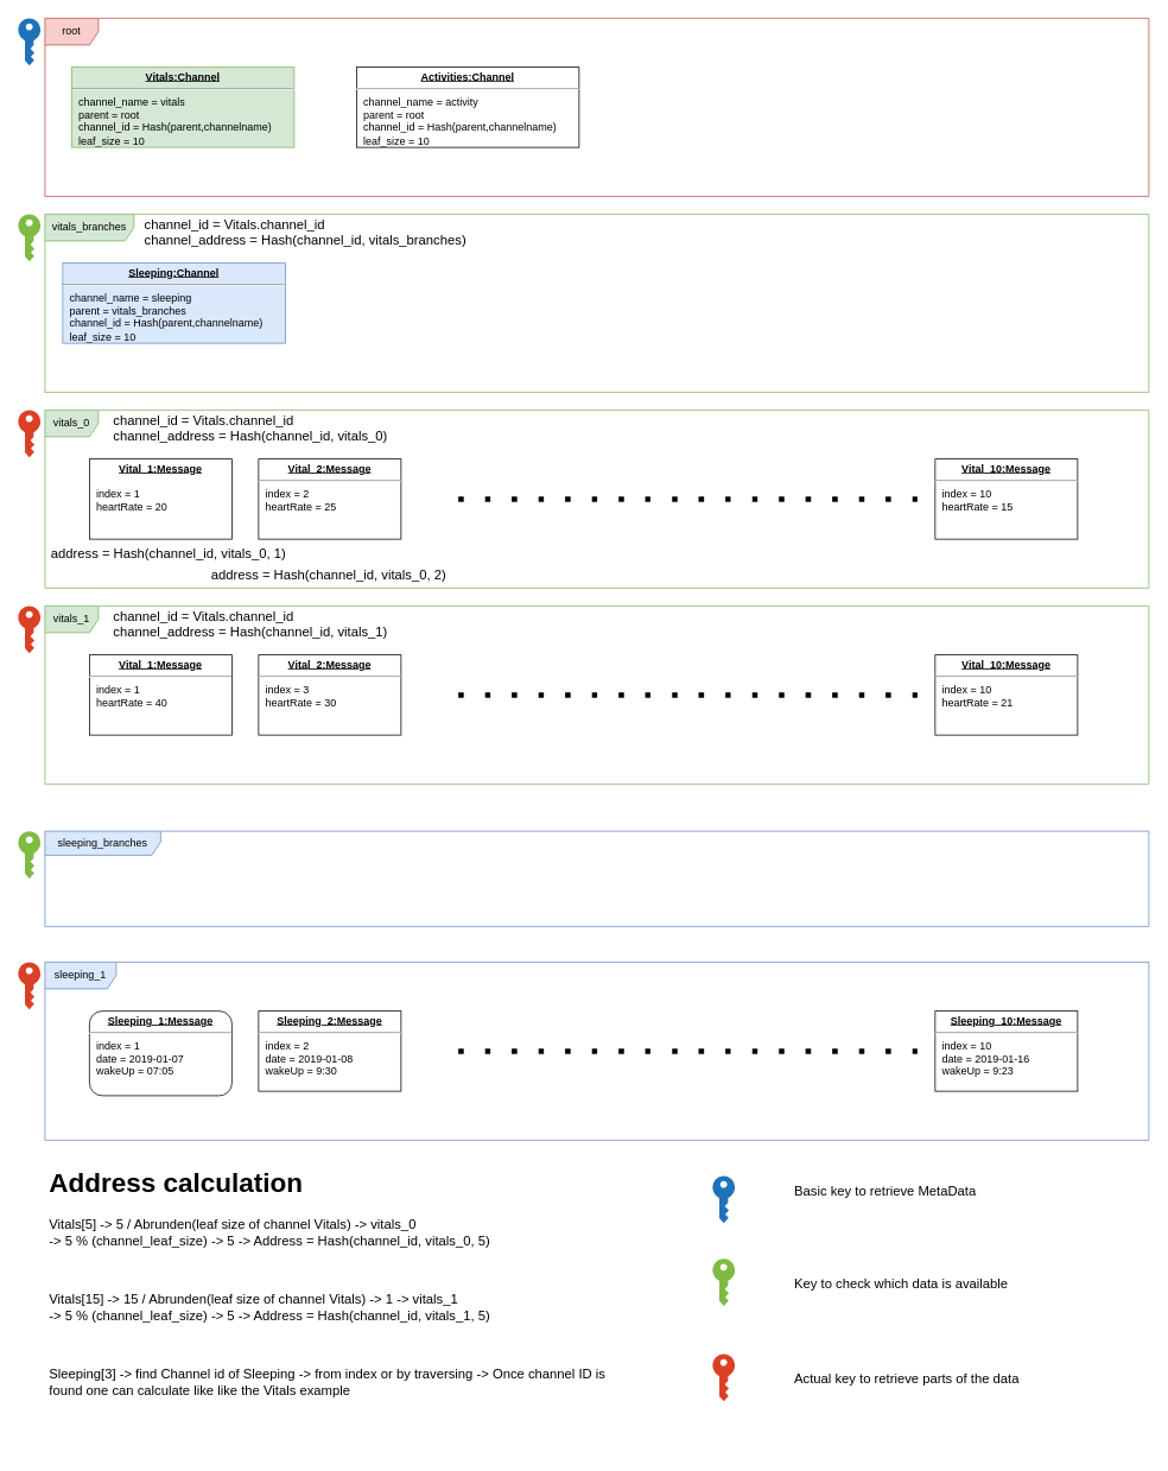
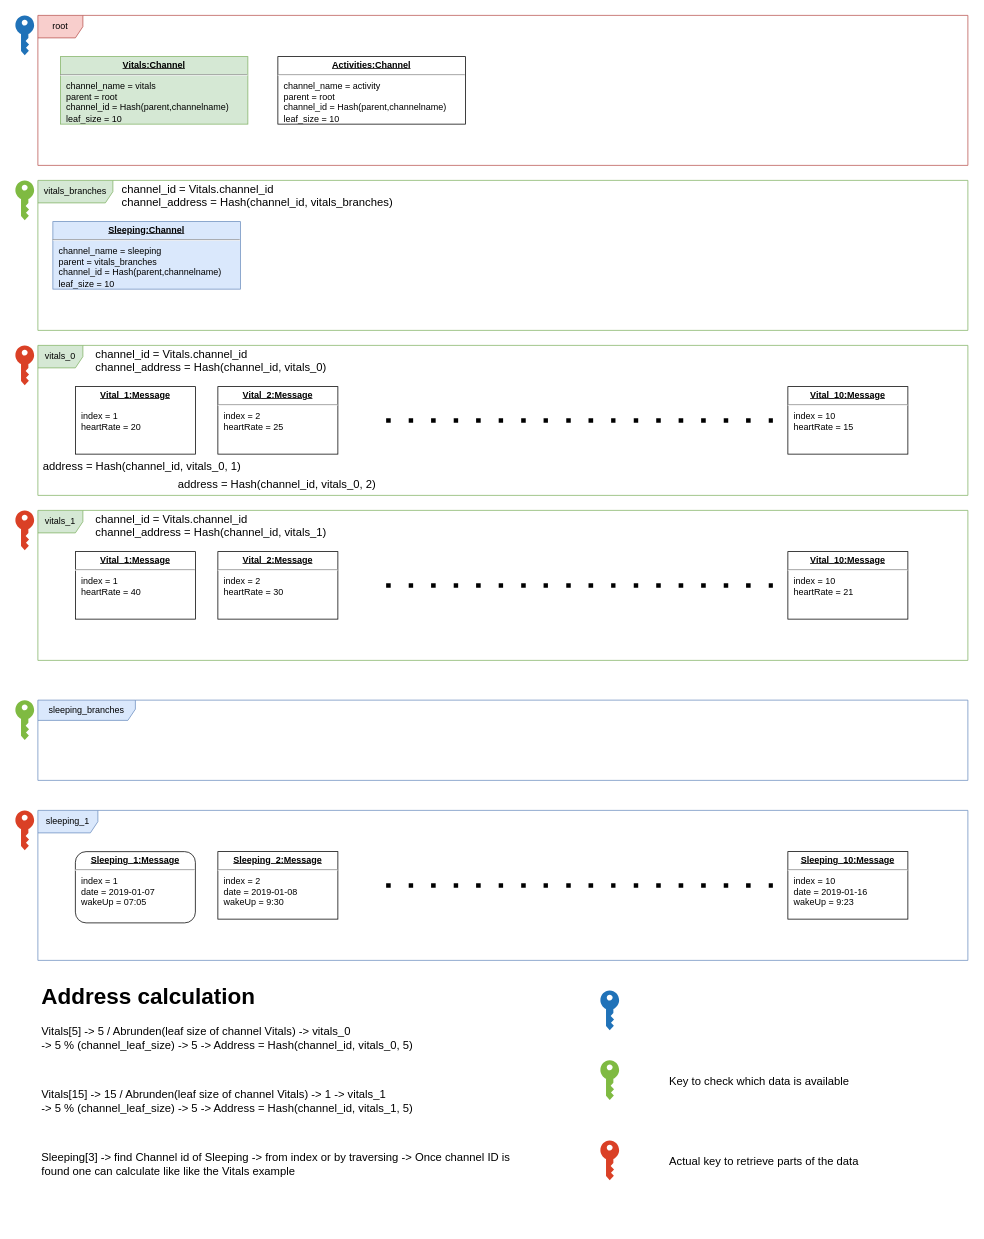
  <mxCell id="0" />
  <mxCell id="1" parent="0" />
  <mxCell id="2" style="edgeStyle=orthogonalEdgeStyle;rounded=0;html=1;exitX=0.5;exitY=1;exitDx=0;exitDy=0;jettySize=auto;orthogonalLoop=1;" parent="1" edge="1"><mxGeometry relative="1" as="geometry"><mxPoint x="160" y="165" as="sourcePoint" /><mxPoint x="160" y="165" as="targetPoint" /></mxGeometry></mxCell>
  <mxCell id="3" value="root" style="shape=umlFrame;whiteSpace=wrap;html=1;fillColor=#f8cecc;strokeColor=#b85450;" parent="1" vertex="1"><mxGeometry x="50" y="20" width="1240" height="200" as="geometry" /></mxCell>
  <mxCell id="4" value="&lt;p style=&quot;margin: 0px ; margin-top: 4px ; text-align: center ; text-decoration: underline&quot;&gt;&lt;b&gt;Vitals:Channel&lt;/b&gt;&lt;/p&gt;&lt;hr&gt;&lt;p style=&quot;margin: 0px ; margin-left: 8px&quot;&gt;channel_name = vitals&lt;/p&gt;&lt;p style=&quot;margin: 0px ; margin-left: 8px&quot;&gt;parent = root&lt;/p&gt;&lt;p style=&quot;margin: 0px ; margin-left: 8px&quot;&gt;channel_id = Hash(parent,channelname)&lt;/p&gt;&lt;p style=&quot;margin: 0px ; margin-left: 8px&quot;&gt;leaf_size = 10&lt;/p&gt;&lt;p style=&quot;margin: 0px ; margin-left: 8px&quot;&gt;&lt;br&gt;&lt;/p&gt;" style="verticalAlign=top;align=left;overflow=fill;fontSize=12;fontFamily=Helvetica;html=1;fillColor=#d5e8d4;strokeColor=#82b366;" parent="1" vertex="1"><mxGeometry x="80" y="75" width="250" height="90" as="geometry" /></mxCell>
  <mxCell id="5" value="vitals_0" style="shape=umlFrame;whiteSpace=wrap;html=1;fillColor=#d5e8d4;strokeColor=#82b366;" parent="1" vertex="1"><mxGeometry x="50" y="460" width="1240" height="200" as="geometry" /></mxCell>
  <mxCell id="6" value="&lt;p style=&quot;margin: 0px ; margin-top: 4px ; text-align: center ; text-decoration: underline&quot;&gt;&lt;b&gt;Vital_1:Message&lt;/b&gt;&lt;/p&gt;&lt;p style=&quot;margin: 0px ; margin-left: 8px&quot;&gt;&lt;br&gt;&lt;/p&gt;&lt;p style=&quot;margin: 0px ; margin-left: 8px&quot;&gt;index = 1&lt;/p&gt;&lt;p style=&quot;margin: 0px ; margin-left: 8px&quot;&gt;heartRate = 20&lt;/p&gt;" style="verticalAlign=top;align=left;overflow=fill;fontSize=12;fontFamily=Helvetica;html=1;" parent="1" vertex="1"><mxGeometry x="100" y="515" width="160" height="90" as="geometry" /></mxCell>
  <mxCell id="7" value="&lt;p style=&quot;margin: 0px ; margin-top: 4px ; text-align: center ; text-decoration: underline&quot;&gt;&lt;b&gt;Vital_2:Message&lt;/b&gt;&lt;/p&gt;&lt;hr&gt;&lt;p style=&quot;margin: 0px ; margin-left: 8px&quot;&gt;index = 2&lt;/p&gt;&lt;p style=&quot;margin: 0px ; margin-left: 8px&quot;&gt;heartRate = 25&lt;/p&gt;" style="verticalAlign=top;align=left;overflow=fill;fontSize=12;fontFamily=Helvetica;html=1;" parent="1" vertex="1"><mxGeometry x="290" y="515" width="160" height="90" as="geometry" /></mxCell>
  <mxCell id="8" value="&lt;p style=&quot;margin: 0px ; margin-top: 4px ; text-align: center ; text-decoration: underline&quot;&gt;&lt;b&gt;Vital_10:Message&lt;/b&gt;&lt;/p&gt;&lt;hr&gt;&lt;p style=&quot;margin: 0px ; margin-left: 8px&quot;&gt;index = 10&lt;/p&gt;&lt;p style=&quot;margin: 0px ; margin-left: 8px&quot;&gt;heartRate = 15&lt;/p&gt;" style="verticalAlign=top;align=left;overflow=fill;fontSize=12;fontFamily=Helvetica;html=1;" parent="1" vertex="1"><mxGeometry x="1050" y="515" width="160" height="90" as="geometry" /></mxCell>
  <mxCell id="9" value="" style="endArrow=none;dashed=1;html=1;fontSize=15;strokeWidth=6;dashPattern=1 4;curved=1;" parent="1" edge="1"><mxGeometry width="50" height="50" relative="1" as="geometry"><mxPoint x="1030" y="560" as="sourcePoint" /><mxPoint x="500" y="560" as="targetPoint" /></mxGeometry></mxCell>
  <mxCell id="10" value="vitals_1" style="shape=umlFrame;whiteSpace=wrap;html=1;fillColor=#d5e8d4;strokeColor=#82b366;" parent="1" vertex="1"><mxGeometry x="50" y="680" width="1240" height="200" as="geometry" /></mxCell>
  <mxCell id="11" value="&lt;p style=&quot;margin: 0px ; margin-top: 4px ; text-align: center ; text-decoration: underline&quot;&gt;&lt;b&gt;Vital_1:Message&lt;/b&gt;&lt;/p&gt;&lt;hr&gt;&lt;p style=&quot;margin: 0px ; margin-left: 8px&quot;&gt;index = 1&lt;/p&gt;&lt;p style=&quot;margin: 0px ; margin-left: 8px&quot;&gt;heartRate = 40&lt;/p&gt;" style="verticalAlign=top;align=left;overflow=fill;fontSize=12;fontFamily=Helvetica;html=1;" parent="1" vertex="1"><mxGeometry x="100" y="735" width="160" height="90" as="geometry" /></mxCell>
- <mxCell id="12" value="&lt;p style=&quot;margin: 0px ; margin-top: 4px ; text-align: center ; text-decoration: underline&quot;&gt;&lt;b&gt;Vital_2:Message&lt;/b&gt;&lt;/p&gt;&lt;hr&gt;&lt;p style=&quot;margin: 0px ; margin-left: 8px&quot;&gt;index = 3&lt;/p&gt;&lt;p style=&quot;margin: 0px ; margin-left: 8px&quot;&gt;heartRate = 30&lt;/p&gt;" style="verticalAlign=top;align=left;overflow=fill;fontSize=12;fontFamily=Helvetica;html=1;" parent="1" vertex="1"><mxGeometry x="290" y="735" width="160" height="90" as="geometry" /></mxCell>
+ <mxCell id="12" value="&lt;p style=&quot;margin: 0px ; margin-top: 4px ; text-align: center ; text-decoration: underline&quot;&gt;&lt;b&gt;Vital_2:Message&lt;/b&gt;&lt;/p&gt;&lt;hr&gt;&lt;p style=&quot;margin: 0px ; margin-left: 8px&quot;&gt;index = 2&lt;/p&gt;&lt;p style=&quot;margin: 0px ; margin-left: 8px&quot;&gt;heartRate = 30&lt;/p&gt;" style="verticalAlign=top;align=left;overflow=fill;fontSize=12;fontFamily=Helvetica;html=1;" parent="1" vertex="1"><mxGeometry x="290" y="735" width="160" height="90" as="geometry" /></mxCell>
  <mxCell id="13" value="&lt;p style=&quot;margin: 0px ; margin-top: 4px ; text-align: center ; text-decoration: underline&quot;&gt;&lt;b&gt;Vital_10:Message&lt;/b&gt;&lt;/p&gt;&lt;hr&gt;&lt;p style=&quot;margin: 0px ; margin-left: 8px&quot;&gt;index = 10&lt;/p&gt;&lt;p style=&quot;margin: 0px ; margin-left: 8px&quot;&gt;heartRate = 21&lt;/p&gt;" style="verticalAlign=top;align=left;overflow=fill;fontSize=12;fontFamily=Helvetica;html=1;" parent="1" vertex="1"><mxGeometry x="1050" y="735" width="160" height="90" as="geometry" /></mxCell>
  <mxCell id="14" value="" style="endArrow=none;dashed=1;html=1;fontSize=15;strokeWidth=6;dashPattern=1 4;curved=1;" parent="1" edge="1"><mxGeometry width="50" height="50" relative="1" as="geometry"><mxPoint x="1030" y="780" as="sourcePoint" /><mxPoint x="500" y="780" as="targetPoint" /></mxGeometry></mxCell>
- <mxCell id="15" value="&lt;p style=&quot;margin: 0px ; margin-top: 4px ; text-align: center ; text-decoration: underline&quot;&gt;&lt;b&gt;Activities:Channel&lt;/b&gt;&lt;/p&gt;&lt;hr&gt;&lt;p style=&quot;margin: 0px ; margin-left: 8px&quot;&gt;channel_name = activity&lt;/p&gt;&lt;p style=&quot;margin: 0px ; margin-left: 8px&quot;&gt;parent = root&lt;/p&gt;&lt;p style=&quot;margin: 0px ; margin-left: 8px&quot;&gt;channel_id = Hash(parent,channelname)&lt;/p&gt;&lt;p style=&quot;margin: 0px ; margin-left: 8px&quot;&gt;leaf_size = 10&lt;/p&gt;&lt;p style=&quot;margin: 0px ; margin-left: 8px&quot;&gt;&lt;br&gt;&lt;/p&gt;" style="verticalAlign=top;align=left;overflow=fill;fontSize=12;fontFamily=Helvetica;html=1;" parent="1" vertex="1"><mxGeometry x="400" y="75" width="250" height="90" as="geometry" /></mxCell>
+ <mxCell id="15" value="&lt;p style=&quot;margin: 0px ; margin-top: 4px ; text-align: center ; text-decoration: underline&quot;&gt;&lt;b&gt;Activities:Channel&lt;/b&gt;&lt;/p&gt;&lt;hr&gt;&lt;p style=&quot;margin: 0px ; margin-left: 8px&quot;&gt;channel_name = activity&lt;/p&gt;&lt;p style=&quot;margin: 0px ; margin-left: 8px&quot;&gt;parent = root&lt;/p&gt;&lt;p style=&quot;margin: 0px ; margin-left: 8px&quot;&gt;channel_id = Hash(parent,channelname)&lt;/p&gt;&lt;p style=&quot;margin: 0px ; margin-left: 8px&quot;&gt;leaf_size = 10&lt;/p&gt;&lt;p style=&quot;margin: 0px ; margin-left: 8px&quot;&gt;&lt;br&gt;&lt;/p&gt;" style="verticalAlign=top;align=left;overflow=fill;fontSize=12;fontFamily=Helvetica;html=1;" parent="1" vertex="1"><mxGeometry x="370" y="75" width="250" height="90" as="geometry" /></mxCell>
  <mxCell id="16" value="vitals_branches" style="shape=umlFrame;whiteSpace=wrap;html=1;width=100;height=30;fillColor=#d5e8d4;strokeColor=#82b366;" parent="1" vertex="1"><mxGeometry x="50" y="240" width="1240" height="200" as="geometry" /></mxCell>
  <mxCell id="17" value="&lt;p style=&quot;margin: 0px ; margin-top: 4px ; text-align: center ; text-decoration: underline&quot;&gt;&lt;b&gt;Sleeping:Channel&lt;/b&gt;&lt;/p&gt;&lt;hr&gt;&lt;p style=&quot;margin: 0px ; margin-left: 8px&quot;&gt;channel_name = sleeping&lt;/p&gt;&lt;p style=&quot;margin: 0px ; margin-left: 8px&quot;&gt;parent = vitals_branches&lt;/p&gt;&lt;p style=&quot;margin: 0px ; margin-left: 8px&quot;&gt;channel_id = Hash(parent,channelname)&lt;/p&gt;&lt;p style=&quot;margin: 0px ; margin-left: 8px&quot;&gt;leaf_size = 10&lt;/p&gt;&lt;p style=&quot;margin: 0px ; margin-left: 8px&quot;&gt;&lt;br&gt;&lt;/p&gt;" style="verticalAlign=top;align=left;overflow=fill;fontSize=12;fontFamily=Helvetica;html=1;fillColor=#dae8fc;strokeColor=#6c8ebf;" parent="1" vertex="1"><mxGeometry x="70" y="295" width="250" height="90" as="geometry" /></mxCell>
  <mxCell id="18" value="&lt;span&gt;sleeping&lt;/span&gt;_branches" style="shape=umlFrame;whiteSpace=wrap;html=1;width=130;height=27;fillColor=#dae8fc;strokeColor=#6c8ebf;" parent="1" vertex="1"><mxGeometry x="50" y="933" width="1240" height="107" as="geometry" /></mxCell>
  <mxCell id="19" value="sleeping_1" style="shape=umlFrame;whiteSpace=wrap;html=1;width=80;height=30;fillColor=#dae8fc;strokeColor=#6c8ebf;" parent="1" vertex="1"><mxGeometry x="50" y="1080" width="1240" height="200" as="geometry" /></mxCell>
  <mxCell id="20" value="&lt;p style=&quot;margin: 0px ; margin-top: 4px ; text-align: center ; text-decoration: underline&quot;&gt;&lt;b&gt;Sleeping_2:Message&lt;/b&gt;&lt;/p&gt;&lt;hr&gt;&lt;p style=&quot;margin: 0px ; margin-left: 8px&quot;&gt;index = 2&lt;/p&gt;&lt;p style=&quot;margin: 0px ; margin-left: 8px&quot;&gt;date = 2019-01-08&lt;br&gt;&lt;/p&gt;&lt;p style=&quot;margin: 0px ; margin-left: 8px&quot;&gt;wakeUp = 9:30&lt;/p&gt;&lt;p style=&quot;margin: 0px ; margin-left: 8px&quot;&gt;&lt;br&gt;&lt;/p&gt;" style="verticalAlign=top;align=left;overflow=fill;fontSize=12;fontFamily=Helvetica;html=1;" parent="1" vertex="1"><mxGeometry x="290" y="1135" width="160" height="90" as="geometry" /></mxCell>
  <mxCell id="21" value="&lt;p style=&quot;margin: 0px ; margin-top: 4px ; text-align: center ; text-decoration: underline&quot;&gt;&lt;b&gt;Sleeping_10:Message&lt;/b&gt;&lt;/p&gt;&lt;hr&gt;&lt;p style=&quot;margin: 0px ; margin-left: 8px&quot;&gt;index = 10&lt;/p&gt;&lt;p style=&quot;margin: 0px ; margin-left: 8px&quot;&gt;date = 2019-01-16&lt;/p&gt;&lt;p style=&quot;margin: 0px ; margin-left: 8px&quot;&gt;wakeUp = 9:23&lt;/p&gt;" style="verticalAlign=top;align=left;overflow=fill;fontSize=12;fontFamily=Helvetica;html=1;" parent="1" vertex="1"><mxGeometry x="1050" y="1135" width="160" height="90" as="geometry" /></mxCell>
  <mxCell id="22" value="" style="endArrow=none;dashed=1;html=1;fontSize=15;strokeWidth=6;dashPattern=1 4;curved=1;" parent="1" edge="1"><mxGeometry width="50" height="50" relative="1" as="geometry"><mxPoint x="1030" y="1180" as="sourcePoint" /><mxPoint x="500" y="1180" as="targetPoint" /></mxGeometry></mxCell>
  <mxCell id="23" value="&lt;p style=&quot;margin: 0px ; margin-top: 4px ; text-align: center ; text-decoration: underline&quot;&gt;&lt;b&gt;Sleeping_1:Message&lt;/b&gt;&lt;/p&gt;&lt;hr&gt;&lt;p style=&quot;margin: 0px ; margin-left: 8px&quot;&gt;index = 1&lt;/p&gt;&lt;p style=&quot;margin: 0px ; margin-left: 8px&quot;&gt;date = 2019-01-07&lt;/p&gt;&lt;p style=&quot;margin: 0px ; margin-left: 8px&quot;&gt;wakeUp = 07:05&lt;/p&gt;&lt;p style=&quot;margin: 0px ; margin-left: 8px&quot;&gt;&lt;br&gt;&lt;/p&gt;" style="verticalAlign=top;align=left;overflow=fill;fontSize=12;fontFamily=Helvetica;html=1;rounded=1;" parent="1" vertex="1"><mxGeometry x="100" y="1135" width="160" height="95" as="geometry" /></mxCell>
  <mxCell id="24" value="&lt;h1&gt;Address calculation&lt;/h1&gt;&lt;p&gt;Vitals[5] -&amp;gt; 5 / Abrunden(leaf size of channel Vitals) -&amp;gt; vitals_0&lt;br&gt;-&amp;gt; 5 % (channel_leaf_size) -&amp;gt; 5 -&amp;gt; Address = Hash(channel_id, vitals_0, 5)&lt;/p&gt;&lt;p&gt;&lt;br&gt;&lt;/p&gt;&lt;p&gt;Vitals[15] -&amp;gt; 15 / Abrunden(leaf size of channel Vitals) -&amp;gt; 1 -&amp;gt; vitals_1&lt;br&gt;-&amp;gt; 5 % (channel_leaf_size) -&amp;gt; 5 -&amp;gt; Address = Hash(channel_id, vitals_1, 5)&lt;br&gt;&lt;/p&gt;&lt;p&gt;&lt;br&gt;&lt;/p&gt;&lt;p&gt;Sleeping[3] -&amp;gt; find Channel id of Sleeping -&amp;gt; from index or by traversing -&amp;gt; Once channel ID is found one can calculate like like the Vitals example&amp;nbsp;&lt;/p&gt;" style="text;html=1;strokeColor=none;fillColor=none;spacing=5;spacingTop=-20;whiteSpace=wrap;overflow=hidden;rounded=0;fontSize=15;" parent="1" vertex="1"><mxGeometry x="50" y="1300" width="650" height="330" as="geometry" /></mxCell>
  <mxCell id="25" value="channel_id = Vitals.channel_id&lt;br&gt;channel_address = Hash(channel_id, vitals_0)" style="text;html=1;resizable=0;points=[];autosize=1;align=left;verticalAlign=top;spacingTop=-4;fontSize=15;" parent="1" vertex="1"><mxGeometry x="125" y="460" width="320" height="40" as="geometry" /></mxCell>
  <mxCell id="26" value="channel_id = Vitals.channel_id&lt;br&gt;channel_address = Hash(channel_id, vitals_1)" style="text;html=1;resizable=0;points=[];autosize=1;align=left;verticalAlign=top;spacingTop=-4;fontSize=15;" parent="1" vertex="1"><mxGeometry x="125" y="680" width="320" height="40" as="geometry" /></mxCell>
  <mxCell id="27" value="channel_id = Vitals.channel_id&lt;br&gt;channel_address = Hash(channel_id,&amp;nbsp;&lt;span&gt;vitals_branches&lt;/span&gt;)" style="text;html=1;resizable=0;points=[];autosize=1;align=left;verticalAlign=top;spacingTop=-4;fontSize=15;" parent="1" vertex="1"><mxGeometry x="160" y="240" width="380" height="40" as="geometry" /></mxCell>
  <mxCell id="28" value="address = Hash(channel_id, vitals_0, 1)" style="text;html=1;resizable=0;points=[];autosize=1;align=left;verticalAlign=top;spacingTop=-4;fontSize=15;" parent="1" vertex="1"><mxGeometry x="55" y="610" width="280" height="20" as="geometry" /></mxCell>
  <mxCell id="29" value="address = Hash(channel_id, vitals_0, 2)" style="text;html=1;resizable=0;points=[];autosize=1;align=left;verticalAlign=top;spacingTop=-4;fontSize=15;" parent="1" vertex="1"><mxGeometry x="235" y="632.5" width="280" height="20" as="geometry" /></mxCell>
  <mxCell id="30" value="" style="shadow=0;dashed=0;html=1;strokeColor=none;labelPosition=center;verticalLabelPosition=bottom;verticalAlign=top;outlineConnect=0;align=center;shape=mxgraph.office.security.key_permissions;fillColor=#DA4026;fontSize=15;" parent="1" vertex="1"><mxGeometry x="20" y="1080" width="25" height="53" as="geometry" /></mxCell>
  <mxCell id="31" value="" style="shadow=0;dashed=0;html=1;strokeColor=none;labelPosition=center;verticalLabelPosition=bottom;verticalAlign=top;outlineConnect=0;align=center;shape=mxgraph.office.security.key_permissions;fillColor=#DA4026;fontSize=15;" parent="1" vertex="1"><mxGeometry x="20" y="680" width="25" height="53" as="geometry" /></mxCell>
  <mxCell id="32" value="" style="shadow=0;dashed=0;html=1;strokeColor=none;labelPosition=center;verticalLabelPosition=bottom;verticalAlign=top;outlineConnect=0;align=center;shape=mxgraph.office.security.key_permissions;fillColor=#DA4026;fontSize=15;" parent="1" vertex="1"><mxGeometry x="20" y="460" width="25" height="53" as="geometry" /></mxCell>
  <mxCell id="33" value="" style="shadow=0;dashed=0;html=1;strokeColor=none;labelPosition=center;verticalLabelPosition=bottom;verticalAlign=top;outlineConnect=0;align=center;shape=mxgraph.office.security.key_permissions;fillColor=#7FBA42;fontSize=15;" parent="1" vertex="1"><mxGeometry x="20" y="240" width="25" height="53" as="geometry" /></mxCell>
  <mxCell id="34" value="" style="shadow=0;dashed=0;html=1;strokeColor=none;labelPosition=center;verticalLabelPosition=bottom;verticalAlign=top;outlineConnect=0;align=center;shape=mxgraph.office.security.key_permissions;fillColor=#7FBA42;fontSize=15;" parent="1" vertex="1"><mxGeometry x="20" y="933" width="25" height="53" as="geometry" /></mxCell>
  <mxCell id="35" value="" style="shadow=0;dashed=0;html=1;strokeColor=none;labelPosition=center;verticalLabelPosition=bottom;verticalAlign=top;outlineConnect=0;align=center;shape=mxgraph.office.security.key_permissions;fillColor=#2072B8;fontSize=15;" parent="1" vertex="1"><mxGeometry x="20" y="20" width="25" height="53" as="geometry" /></mxCell>
  <mxCell id="36" value="" style="shadow=0;dashed=0;html=1;strokeColor=none;labelPosition=center;verticalLabelPosition=bottom;verticalAlign=top;outlineConnect=0;align=center;shape=mxgraph.office.security.key_permissions;fillColor=#2072B8;fontSize=15;" parent="1" vertex="1"><mxGeometry x="800" y="1320" width="25" height="53" as="geometry" /></mxCell>
  <mxCell id="37" value="" style="shadow=0;dashed=0;html=1;strokeColor=none;labelPosition=center;verticalLabelPosition=bottom;verticalAlign=top;outlineConnect=0;align=center;shape=mxgraph.office.security.key_permissions;fillColor=#7FBA42;fontSize=15;" parent="1" vertex="1"><mxGeometry x="800" y="1413" width="25" height="53" as="geometry" /></mxCell>
  <mxCell id="38" value="" style="shadow=0;dashed=0;html=1;strokeColor=none;labelPosition=center;verticalLabelPosition=bottom;verticalAlign=top;outlineConnect=0;align=center;shape=mxgraph.office.security.key_permissions;fillColor=#DA4026;fontSize=15;" parent="1" vertex="1"><mxGeometry x="800" y="1520" width="25" height="53" as="geometry" /></mxCell>
- <mxCell id="39" value="Basic key to retrieve MetaData" style="text;html=1;strokeColor=none;fillColor=none;align=left;verticalAlign=middle;whiteSpace=wrap;rounded=0;fontSize=15;" parent="1" vertex="1"><mxGeometry x="890" y="1326.5" width="250" height="20" as="geometry" /></mxCell>
  <mxCell id="40" value="Key to check which data is available" style="text;html=1;strokeColor=none;fillColor=none;align=left;verticalAlign=middle;whiteSpace=wrap;rounded=0;fontSize=15;" parent="1" vertex="1"><mxGeometry x="890" y="1429.5" width="250" height="20" as="geometry" /></mxCell>
  <mxCell id="41" value="Actual key to retrieve parts of the data" style="text;html=1;strokeColor=none;fillColor=none;align=left;verticalAlign=middle;whiteSpace=wrap;rounded=0;fontSize=15;" parent="1" vertex="1"><mxGeometry x="890" y="1537" width="295" height="20" as="geometry" /></mxCell>
